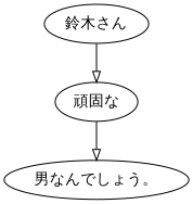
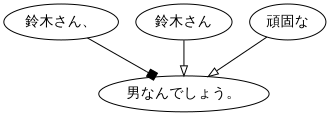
  digraph {
    edge [arrowhead=onormal]
    n1 [label="男なんでしょう。"]
+   n2 [label="鈴木さん、"]
    n3 [label="鈴木さん"]
    n4 [label="頑固な"]
-   n3 -> n4
+   n2 -> n1 [arrowhead=box]
+   n3 -> n1
    n4 -> n1
  }
